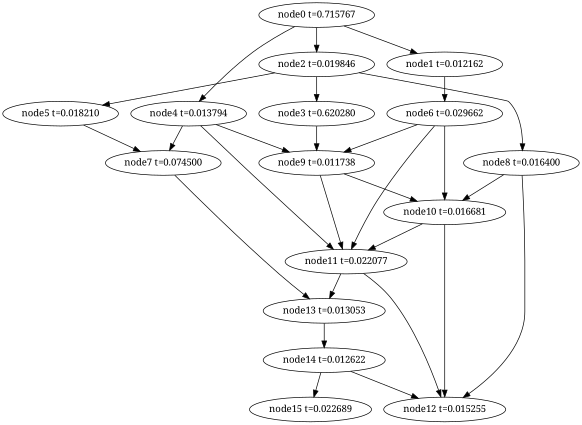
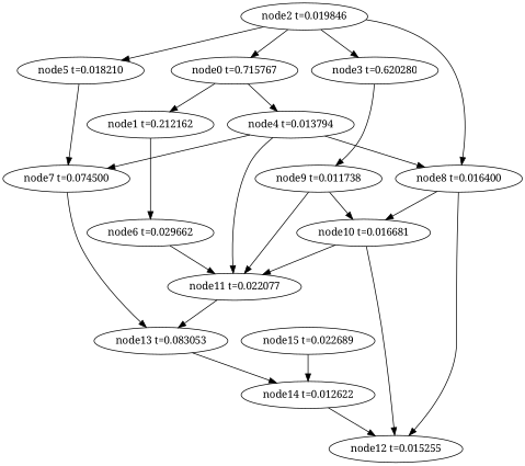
  digraph {
    fontname="Noto Serif"
    node [fontname="Noto Serif"]
    edge [fontname="Noto Serif"]
    n1 [label="node15 t=0.022689"]
    n2 [label="node14 t=0.012622"]
    n3 [label="node12 t=0.015255"]
-   n4 [label="node13 t=0.013053"]
+   n4 [label="node13 t=0.083053"]
    n5 [label="node11 t=0.022077"]
    n6 [label="node10 t=0.016681"]
    n7 [label="node9 t=0.011738"]
    n8 [label="node8 t=0.016400"]
    n9 [label="node7 t=0.074500"]
    n10 [label="node6 t=0.029662"]
    n11 [label="node5 t=0.018210"]
    n12 [label="node4 t=0.013794"]
    n13 [label="node3 t=0.620280"]
    n14 [label="node2 t=0.019846"]
-   n15 [label="node1 t=0.012162"]
+   n15 [label="node1 t=0.212162"]
    n16 [label="node0 t=0.715767"]
-   n2 -> n1
+   n1 -> n2
    n2 -> n3
    n4 -> n2
-   n5 -> n3
    n5 -> n4
    n6 -> n3
    n6 -> n5
    n7 -> n5
    n7 -> n6
    n8 -> n3
    n8 -> n6
    n9 -> n4
    n10 -> n5
-   n10 -> n6
-   n10 -> n7
    n11 -> n9
    n12 -> n5
-   n12 -> n7
+   n12 -> n8
    n12 -> n9
    n13 -> n7
    n14 -> n8
    n14 -> n11
    n14 -> n13
    n15 -> n10
    n16 -> n12
-   n16 -> n14
+   n14 -> n16
    n16 -> n15
  }
